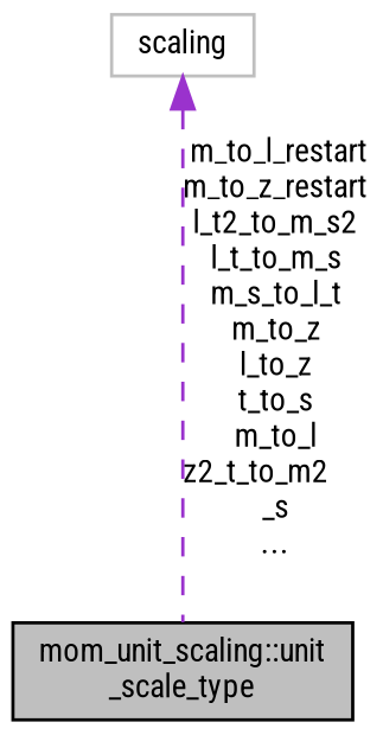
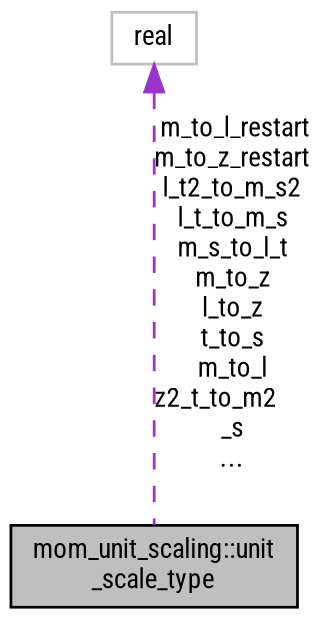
  digraph {
    fontname="Roboto Condensed"
    node [fontname="Roboto Condensed" fontsize=10 shape=record style=filled]
    n1 [color=black fillcolor=grey75 fontcolor=black height=0.2 label="mom_unit_scaling::unit\l_scale_type" width=0.4]
-   n2 [color=grey75 fillcolor=white height=0.2 label=scaling width=0.4]
+   n2 [color=grey75 fillcolor=white height=0.2 label=real width=0.4]
    n2 -> n1 [color=darkorchid3 dir=back fontname="Roboto Condensed" fontsize=10 label=" m_to_l_restart\nm_to_z_restart\nl_t2_to_m_s2\nl_t_to_m_s\nm_s_to_l_t\nm_to_z\nl_to_z\nt_to_s\nm_to_l\nz2_t_to_m2\l_s\n..." labelfontname=Helvetica labelfontsize=10 style=dashed]
  }
